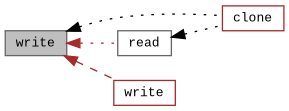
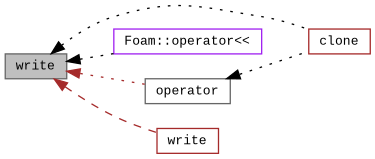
  digraph {
    fontname="Liberation Mono"
    rankdir=LR
    node [color=gray40 fontname="Liberation Mono" fontsize=10 shape=record]
    edge [color=black dir=back fontname="Liberation Mono" fontsize=10 labelfontname=FreeSans labelfontsize=10 style=dotted]
    n1 [fillcolor=grey75 fontcolor=black height=0.2 label=write style=filled width=0.4]
    n2 [color=brown height=0.2 label=clone width=0.4]
-   n4 [height=0.2 label=read width=0.4]
+   n3 [color=purple height=0.2 label="Foam::operator\<\<" width=0.4]
+   n4 [height=0.2 label=operator width=0.4]
    n5 [color=brown height=0.2 label=write width=0.4]
    n1 -> n2
+   n1 -> n3
    n1 -> n4 [color=brown]
    n1 -> n5 [color=brown style=dashed]
    n4 -> n2
  }
